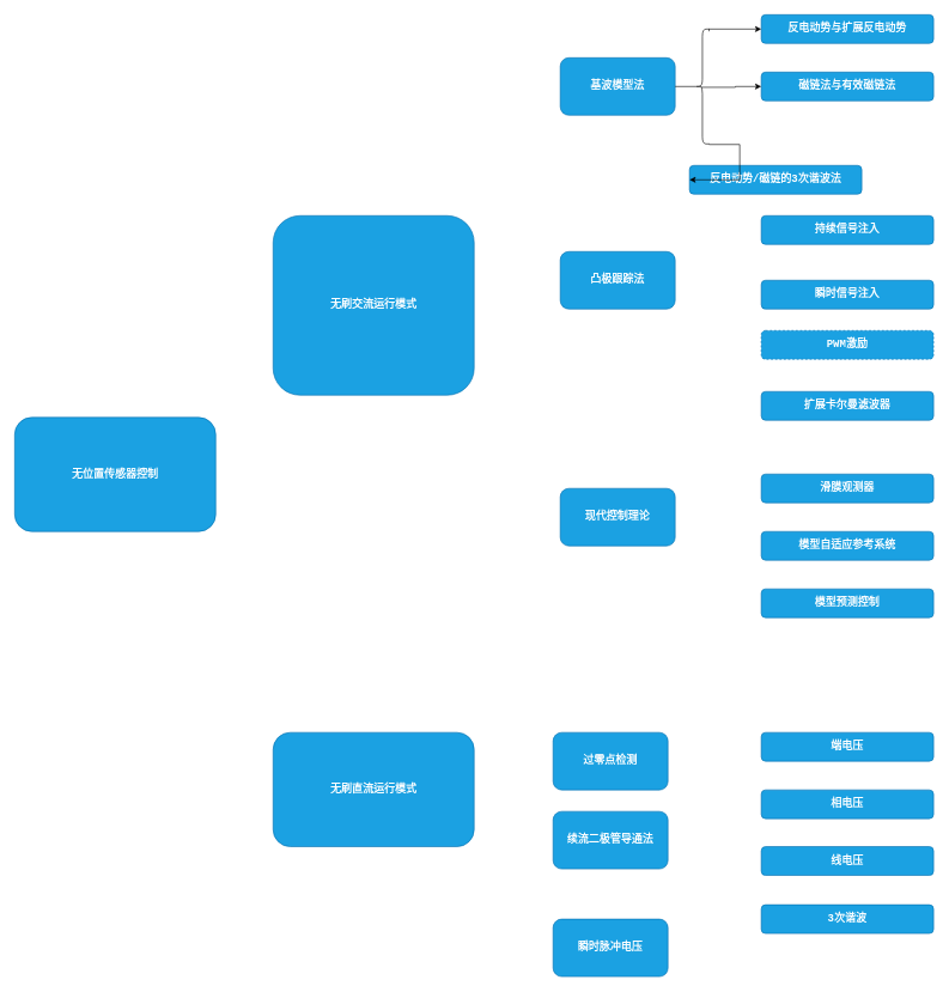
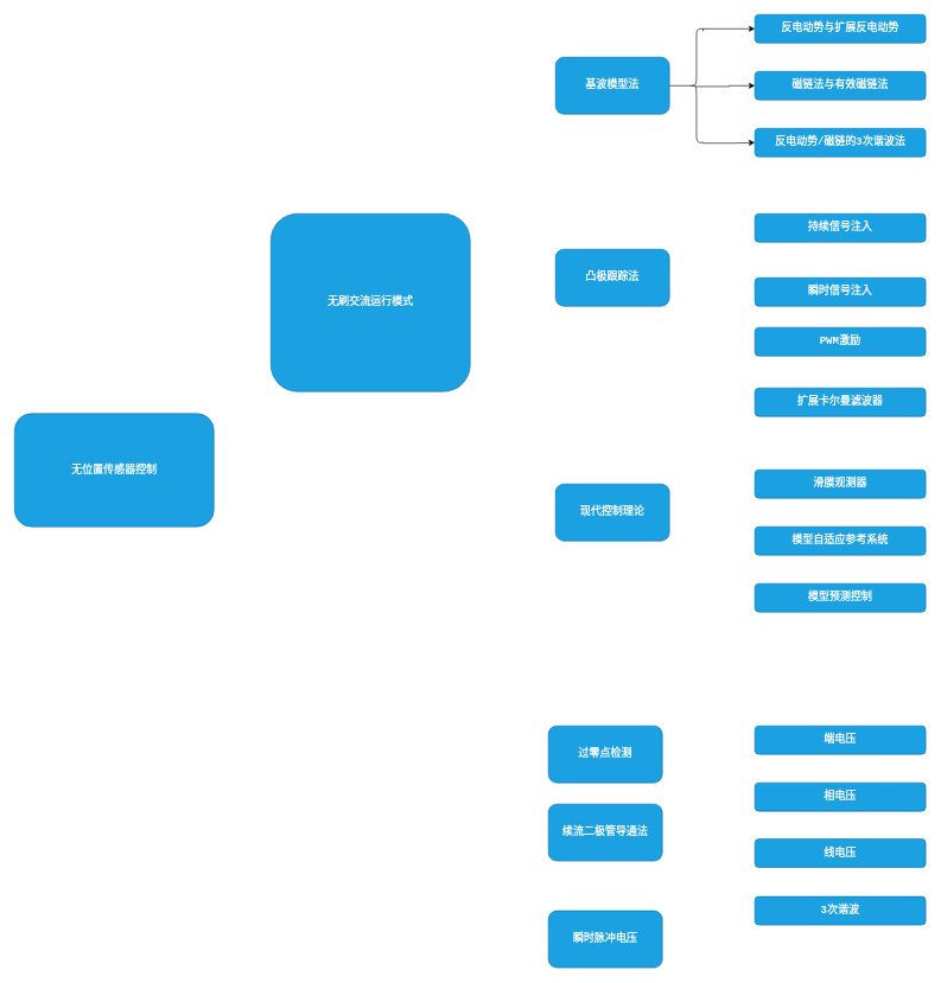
  <mxCell id="0" />
  <mxCell id="1" parent="0" />
  <mxCell id="2" value="&lt;div style=&quot;font-family: Consolas, &amp;quot;Courier New&amp;quot;, monospace; font-size: 15px; line-height: 19px; white-space: pre;&quot;&gt;&lt;div style=&quot;line-height: 19px; font-size: 15px;&quot;&gt;&lt;div style=&quot;line-height: 19px; font-size: 15px;&quot;&gt;无位置传感器控制&lt;/div&gt;&lt;/div&gt;&lt;/div&gt;" style="rounded=1;whiteSpace=wrap;html=1;fontSize=15;fontStyle=1;fillColor=#1ba1e2;fontColor=#ffffff;strokeColor=#006EAF;" vertex="1" parent="1"><mxGeometry x="20" y="581" width="280" height="159" as="geometry" /></mxCell>
  <mxCell id="3" value="&lt;div style=&quot;font-family: Consolas, &amp;quot;Courier New&amp;quot;, monospace; font-size: 15px; line-height: 19px; white-space: pre;&quot;&gt;&lt;div style=&quot;line-height: 19px; font-size: 15px;&quot;&gt;&lt;div style=&quot;line-height: 19px; font-size: 15px;&quot;&gt;无刷交流运行模式&lt;/div&gt;&lt;/div&gt;&lt;/div&gt;" style="rounded=1;whiteSpace=wrap;html=1;fontSize=15;fontStyle=1;fillColor=#1ba1e2;fontColor=#ffffff;strokeColor=#006EAF;" vertex="1" parent="1"><mxGeometry x="380" y="300" width="280" height="250" as="geometry" /></mxCell>
- <mxCell id="4" value="&lt;div style=&quot;font-family: Consolas, &amp;quot;Courier New&amp;quot;, monospace; font-size: 15px; line-height: 19px; white-space: pre;&quot;&gt;&lt;div style=&quot;line-height: 19px; font-size: 15px;&quot;&gt;&lt;div style=&quot;line-height: 19px; font-size: 15px;&quot;&gt;无刷直流运行模式&lt;/div&gt;&lt;/div&gt;&lt;/div&gt;" style="rounded=1;whiteSpace=wrap;html=1;fontSize=15;fontStyle=1;fillColor=#1ba1e2;fontColor=#ffffff;strokeColor=#006EAF;" vertex="1" parent="1"><mxGeometry x="380" y="1020" width="280" height="159" as="geometry" /></mxCell>
  <mxCell id="5" value="&lt;div style=&quot;font-family: Consolas, &amp;quot;Courier New&amp;quot;, monospace; font-size: 15px; line-height: 19px; white-space: pre;&quot;&gt;&lt;div style=&quot;line-height: 19px; font-size: 15px;&quot;&gt;&lt;div style=&quot;line-height: 19px; font-size: 15px;&quot;&gt;基波模型法&lt;/div&gt;&lt;/div&gt;&lt;/div&gt;" style="rounded=1;whiteSpace=wrap;html=1;fontSize=15;fontStyle=1;fillColor=#1ba1e2;fontColor=#ffffff;strokeColor=#006EAF;" vertex="1" parent="1"><mxGeometry x="780" y="80" width="160" height="80" as="geometry" /></mxCell>
  <mxCell id="6" value="&lt;div style=&quot;font-family: Consolas, &amp;quot;Courier New&amp;quot;, monospace; font-size: 15px; line-height: 19px; white-space: pre;&quot;&gt;&lt;div style=&quot;line-height: 19px; font-size: 15px;&quot;&gt;&lt;div style=&quot;line-height: 19px; font-size: 15px;&quot;&gt;反电动势与扩展反电动势&lt;/div&gt;&lt;/div&gt;&lt;/div&gt;" style="rounded=1;whiteSpace=wrap;html=1;fontSize=15;fontStyle=1;fillColor=#1ba1e2;fontColor=#ffffff;strokeColor=#006EAF;" vertex="1" parent="1"><mxGeometry x="1060" y="20" width="240" height="40" as="geometry" /></mxCell>
  <mxCell id="7" value="&lt;div style=&quot;font-family: Consolas, &amp;quot;Courier New&amp;quot;, monospace; font-size: 15px; line-height: 19px; white-space: pre;&quot;&gt;&lt;div style=&quot;line-height: 19px; font-size: 15px;&quot;&gt;&lt;div style=&quot;line-height: 19px; font-size: 15px;&quot;&gt;磁链法与有效磁链法&lt;/div&gt;&lt;/div&gt;&lt;/div&gt;" style="rounded=1;whiteSpace=wrap;html=1;fontSize=15;fontStyle=1;fillColor=#1ba1e2;fontColor=#ffffff;strokeColor=#006EAF;" vertex="1" parent="1"><mxGeometry x="1060" y="100" width="240" height="40" as="geometry" /></mxCell>
- <mxCell id="8" value="&lt;div style=&quot;font-family: Consolas, &amp;quot;Courier New&amp;quot;, monospace; font-size: 15px; line-height: 19px; white-space: pre;&quot;&gt;&lt;div style=&quot;line-height: 19px; font-size: 15px;&quot;&gt;&lt;div style=&quot;line-height: 19px; font-size: 15px;&quot;&gt;反电动势/磁链的3次谐波法&lt;/div&gt;&lt;/div&gt;&lt;/div&gt;" style="rounded=1;whiteSpace=wrap;html=1;fontSize=15;fontStyle=1;fillColor=#1ba1e2;fontColor=#ffffff;strokeColor=#006EAF;" vertex="1" parent="1"><mxGeometry x="960" y="230" width="240" height="40" as="geometry" /></mxCell>
+ <mxCell id="8" value="&lt;div style=&quot;font-family: Consolas, &amp;quot;Courier New&amp;quot;, monospace; font-size: 15px; line-height: 19px; white-space: pre;&quot;&gt;&lt;div style=&quot;line-height: 19px; font-size: 15px;&quot;&gt;&lt;div style=&quot;line-height: 19px; font-size: 15px;&quot;&gt;反电动势/磁链的3次谐波法&lt;/div&gt;&lt;/div&gt;&lt;/div&gt;" style="rounded=1;whiteSpace=wrap;html=1;fontSize=15;fontStyle=1;fillColor=#1ba1e2;fontColor=#ffffff;strokeColor=#006EAF;" vertex="1" parent="1"><mxGeometry x="1060" y="180" width="240" height="40" as="geometry" /></mxCell>
  <mxCell id="9" value="&lt;div style=&quot;font-family: Consolas, &amp;quot;Courier New&amp;quot;, monospace; font-size: 15px; line-height: 19px; white-space: pre;&quot;&gt;&lt;div style=&quot;line-height: 19px; font-size: 15px;&quot;&gt;&lt;div style=&quot;line-height: 19px; font-size: 15px;&quot;&gt;凸极跟踪法&lt;/div&gt;&lt;/div&gt;&lt;/div&gt;" style="rounded=1;whiteSpace=wrap;html=1;fontSize=15;fontStyle=1;fillColor=#1ba1e2;fontColor=#ffffff;strokeColor=#006EAF;" vertex="1" parent="1"><mxGeometry x="780" y="350" width="160" height="80" as="geometry" /></mxCell>
  <mxCell id="10" value="&lt;div style=&quot;font-family: Consolas, &amp;quot;Courier New&amp;quot;, monospace; font-size: 15px; line-height: 19px; white-space: pre;&quot;&gt;&lt;div style=&quot;line-height: 19px; font-size: 15px;&quot;&gt;&lt;div style=&quot;line-height: 19px; font-size: 15px;&quot;&gt;现代控制理论&lt;/div&gt;&lt;/div&gt;&lt;/div&gt;" style="rounded=1;whiteSpace=wrap;html=1;fontSize=15;fontStyle=1;fillColor=#1ba1e2;fontColor=#ffffff;strokeColor=#006EAF;" vertex="1" parent="1"><mxGeometry x="780" y="680" width="160" height="80" as="geometry" /></mxCell>
  <mxCell id="11" value="&lt;div style=&quot;font-family: Consolas, &amp;quot;Courier New&amp;quot;, monospace; font-size: 15px; line-height: 19px; white-space: pre;&quot;&gt;&lt;div style=&quot;line-height: 19px; font-size: 15px;&quot;&gt;&lt;div style=&quot;line-height: 19px; font-size: 15px;&quot;&gt;持续信号注入&lt;/div&gt;&lt;/div&gt;&lt;/div&gt;" style="rounded=1;whiteSpace=wrap;html=1;fontSize=15;fontStyle=1;fillColor=#1ba1e2;fontColor=#ffffff;strokeColor=#006EAF;" vertex="1" parent="1"><mxGeometry x="1060" y="300" width="240" height="40" as="geometry" /></mxCell>
  <mxCell id="12" value="&lt;div style=&quot;font-family: Consolas, &amp;quot;Courier New&amp;quot;, monospace; font-size: 15px; line-height: 19px; white-space: pre;&quot;&gt;&lt;div style=&quot;line-height: 19px; font-size: 15px;&quot;&gt;&lt;div style=&quot;line-height: 19px; font-size: 15px;&quot;&gt;瞬时信号注入&lt;/div&gt;&lt;/div&gt;&lt;/div&gt;" style="rounded=1;whiteSpace=wrap;html=1;fontSize=15;fontStyle=1;fillColor=#1ba1e2;fontColor=#ffffff;strokeColor=#006EAF;" vertex="1" parent="1"><mxGeometry x="1060" y="390" width="240" height="40" as="geometry" /></mxCell>
- <mxCell id="13" value="&lt;div style=&quot;font-family: Consolas, &amp;quot;Courier New&amp;quot;, monospace; font-size: 15px; line-height: 19px; white-space: pre;&quot;&gt;&lt;div style=&quot;line-height: 19px; font-size: 15px;&quot;&gt;&lt;div style=&quot;line-height: 19px; font-size: 15px;&quot;&gt;PWM激励&lt;/div&gt;&lt;/div&gt;&lt;/div&gt;" style="rounded=1;whiteSpace=wrap;html=1;fontSize=15;fontStyle=1;fillColor=#1ba1e2;fontColor=#ffffff;strokeColor=#006EAF;dashed=1;" vertex="1" parent="1"><mxGeometry x="1060" y="460" width="240" height="40" as="geometry" /></mxCell>
+ <mxCell id="13" value="&lt;div style=&quot;font-family: Consolas, &amp;quot;Courier New&amp;quot;, monospace; font-size: 15px; line-height: 19px; white-space: pre;&quot;&gt;&lt;div style=&quot;line-height: 19px; font-size: 15px;&quot;&gt;&lt;div style=&quot;line-height: 19px; font-size: 15px;&quot;&gt;PWM激励&lt;/div&gt;&lt;/div&gt;&lt;/div&gt;" style="rounded=1;whiteSpace=wrap;html=1;fontSize=15;fontStyle=1;fillColor=#1ba1e2;fontColor=#ffffff;strokeColor=#006EAF;" vertex="1" parent="1"><mxGeometry x="1060" y="460" width="240" height="40" as="geometry" /></mxCell>
  <mxCell id="14" value="&lt;div style=&quot;font-family: Consolas, &amp;quot;Courier New&amp;quot;, monospace; font-size: 15px; line-height: 19px; white-space: pre;&quot;&gt;&lt;div style=&quot;line-height: 19px; font-size: 15px;&quot;&gt;&lt;div style=&quot;line-height: 19px; font-size: 15px;&quot;&gt;扩展卡尔曼滤波器&lt;/div&gt;&lt;/div&gt;&lt;/div&gt;" style="rounded=1;whiteSpace=wrap;html=1;fontSize=15;fontStyle=1;fillColor=#1ba1e2;fontColor=#ffffff;strokeColor=#006EAF;" vertex="1" parent="1"><mxGeometry x="1060" y="545" width="240" height="40" as="geometry" /></mxCell>
  <mxCell id="15" value="&lt;div style=&quot;font-family: Consolas, &amp;quot;Courier New&amp;quot;, monospace; font-size: 15px; line-height: 19px; white-space: pre;&quot;&gt;&lt;div style=&quot;line-height: 19px; font-size: 15px;&quot;&gt;&lt;div style=&quot;line-height: 19px; font-size: 15px;&quot;&gt;滑膜观测器&lt;/div&gt;&lt;/div&gt;&lt;/div&gt;" style="rounded=1;whiteSpace=wrap;html=1;fontSize=15;fontStyle=1;fillColor=#1ba1e2;fontColor=#ffffff;strokeColor=#006EAF;" vertex="1" parent="1"><mxGeometry x="1060" y="660" width="240" height="40" as="geometry" /></mxCell>
  <mxCell id="16" value="&lt;div style=&quot;font-family: Consolas, &amp;quot;Courier New&amp;quot;, monospace; font-size: 15px; line-height: 19px; white-space: pre;&quot;&gt;&lt;div style=&quot;line-height: 19px; font-size: 15px;&quot;&gt;&lt;div style=&quot;line-height: 19px; font-size: 15px;&quot;&gt;模型自适应参考系统&lt;/div&gt;&lt;/div&gt;&lt;/div&gt;" style="rounded=1;whiteSpace=wrap;html=1;fontSize=15;fontStyle=1;fillColor=#1ba1e2;fontColor=#ffffff;strokeColor=#006EAF;" vertex="1" parent="1"><mxGeometry x="1060" y="740" width="240" height="40" as="geometry" /></mxCell>
  <mxCell id="17" value="&lt;div style=&quot;font-family: Consolas, &amp;quot;Courier New&amp;quot;, monospace; font-size: 15px; line-height: 19px; white-space: pre;&quot;&gt;&lt;div style=&quot;line-height: 19px; font-size: 15px;&quot;&gt;&lt;div style=&quot;line-height: 19px; font-size: 15px;&quot;&gt;模型预测控制&lt;/div&gt;&lt;/div&gt;&lt;/div&gt;" style="rounded=1;whiteSpace=wrap;html=1;fontSize=15;fontStyle=1;fillColor=#1ba1e2;fontColor=#ffffff;strokeColor=#006EAF;" vertex="1" parent="1"><mxGeometry x="1060" y="820" width="240" height="40" as="geometry" /></mxCell>
  <mxCell id="18" value="&lt;div style=&quot;font-family: Consolas, &amp;quot;Courier New&amp;quot;, monospace; font-size: 15px; line-height: 19px; white-space: pre;&quot;&gt;&lt;div style=&quot;line-height: 19px; font-size: 15px;&quot;&gt;&lt;div style=&quot;line-height: 19px; font-size: 15px;&quot;&gt;过零点检测&lt;/div&gt;&lt;/div&gt;&lt;/div&gt;" style="rounded=1;whiteSpace=wrap;html=1;fontSize=15;fontStyle=1;fillColor=#1ba1e2;fontColor=#ffffff;strokeColor=#006EAF;" vertex="1" parent="1"><mxGeometry x="770" y="1020" width="160" height="80" as="geometry" /></mxCell>
  <mxCell id="19" value="&lt;div style=&quot;font-family: Consolas, &amp;quot;Courier New&amp;quot;, monospace; font-size: 15px; line-height: 19px; white-space: pre;&quot;&gt;&lt;div style=&quot;line-height: 19px; font-size: 15px;&quot;&gt;&lt;div style=&quot;line-height: 19px; font-size: 15px;&quot;&gt;续流二极管导通法&lt;/div&gt;&lt;/div&gt;&lt;/div&gt;" style="rounded=1;whiteSpace=wrap;html=1;fontSize=15;fontStyle=1;fillColor=#1ba1e2;fontColor=#ffffff;strokeColor=#006EAF;" vertex="1" parent="1"><mxGeometry x="770" y="1130" width="160" height="80" as="geometry" /></mxCell>
  <mxCell id="20" value="&lt;div style=&quot;font-family: Consolas, &amp;quot;Courier New&amp;quot;, monospace; font-size: 15px; line-height: 19px; white-space: pre;&quot;&gt;&lt;div style=&quot;line-height: 19px; font-size: 15px;&quot;&gt;&lt;div style=&quot;line-height: 19px; font-size: 15px;&quot;&gt;瞬时脉冲电压&lt;/div&gt;&lt;/div&gt;&lt;/div&gt;" style="rounded=1;whiteSpace=wrap;html=1;fontSize=15;fontStyle=1;fillColor=#1ba1e2;fontColor=#ffffff;strokeColor=#006EAF;" vertex="1" parent="1"><mxGeometry x="770" y="1280" width="160" height="80" as="geometry" /></mxCell>
  <mxCell id="21" value="&lt;div style=&quot;font-family: Consolas, &amp;quot;Courier New&amp;quot;, monospace; font-size: 15px; line-height: 19px; white-space: pre;&quot;&gt;&lt;div style=&quot;line-height: 19px; font-size: 15px;&quot;&gt;&lt;div style=&quot;line-height: 19px; font-size: 15px;&quot;&gt;端电压&lt;/div&gt;&lt;/div&gt;&lt;/div&gt;" style="rounded=1;whiteSpace=wrap;html=1;fontSize=15;fontStyle=1;fillColor=#1ba1e2;fontColor=#ffffff;strokeColor=#006EAF;" vertex="1" parent="1"><mxGeometry x="1060" y="1020" width="240" height="40" as="geometry" /></mxCell>
  <mxCell id="22" value="&lt;div style=&quot;font-family: Consolas, &amp;quot;Courier New&amp;quot;, monospace; font-size: 15px; line-height: 19px; white-space: pre;&quot;&gt;&lt;div style=&quot;line-height: 19px; font-size: 15px;&quot;&gt;&lt;div style=&quot;line-height: 19px; font-size: 15px;&quot;&gt;相电压&lt;/div&gt;&lt;/div&gt;&lt;/div&gt;" style="rounded=1;whiteSpace=wrap;html=1;fontSize=15;fontStyle=1;fillColor=#1ba1e2;fontColor=#ffffff;strokeColor=#006EAF;" vertex="1" parent="1"><mxGeometry x="1060" y="1100" width="240" height="40" as="geometry" /></mxCell>
  <mxCell id="23" value="&lt;div style=&quot;font-family: Consolas, &amp;quot;Courier New&amp;quot;, monospace; font-size: 15px; line-height: 19px; white-space: pre;&quot;&gt;&lt;div style=&quot;line-height: 19px; font-size: 15px;&quot;&gt;&lt;div style=&quot;line-height: 19px; font-size: 15px;&quot;&gt;线电压&lt;/div&gt;&lt;/div&gt;&lt;/div&gt;" style="rounded=1;whiteSpace=wrap;html=1;fontSize=15;fontStyle=1;fillColor=#1ba1e2;fontColor=#ffffff;strokeColor=#006EAF;" vertex="1" parent="1"><mxGeometry x="1060" y="1179" width="240" height="40" as="geometry" /></mxCell>
  <mxCell id="24" value="&lt;div style=&quot;font-family: Consolas, &amp;quot;Courier New&amp;quot;, monospace; font-size: 15px; line-height: 19px; white-space: pre;&quot;&gt;&lt;div style=&quot;line-height: 19px; font-size: 15px;&quot;&gt;&lt;div style=&quot;line-height: 19px; font-size: 15px;&quot;&gt;3次谐波&lt;/div&gt;&lt;/div&gt;&lt;/div&gt;" style="rounded=1;whiteSpace=wrap;html=1;fontSize=15;fontStyle=1;fillColor=#1ba1e2;fontColor=#ffffff;strokeColor=#006EAF;" vertex="1" parent="1"><mxGeometry x="1060" y="1260" width="240" height="40" as="geometry" /></mxCell>
  <mxCell id="25" style="edgeStyle=orthogonalEdgeStyle;rounded=0;orthogonalLoop=1;jettySize=auto;html=1;exitX=0.1;exitY=0.5;exitDx=0;exitDy=0;exitPerimeter=0;entryX=1;entryY=0.5;entryDx=0;entryDy=0;endArrow=none;endFill=0;" edge="1" parent="1" source="29" target="5"><mxGeometry relative="1" as="geometry"><mxPoint x="963" y="120" as="sourcePoint" /></mxGeometry></mxCell>
  <mxCell id="26" style="edgeStyle=orthogonalEdgeStyle;rounded=0;orthogonalLoop=1;jettySize=auto;html=1;exitX=0.964;exitY=1.005;exitDx=0;exitDy=0;exitPerimeter=0;entryX=0;entryY=0.5;entryDx=0;entryDy=0;" edge="1" parent="1" source="29" target="8"><mxGeometry relative="1" as="geometry"><mxPoint x="1013" y="200" as="sourcePoint" /><Array as="points"><mxPoint x="1030" y="201" /></Array></mxGeometry></mxCell>
  <mxCell id="27" style="edgeStyle=orthogonalEdgeStyle;rounded=0;orthogonalLoop=1;jettySize=auto;html=1;exitX=0.393;exitY=0.507;exitDx=0;exitDy=0;exitPerimeter=0;entryX=0;entryY=0.5;entryDx=0;entryDy=0;" edge="1" parent="1" source="29" target="7"><mxGeometry relative="1" as="geometry"><mxPoint x="986.7" y="120.32" as="sourcePoint" /></mxGeometry></mxCell>
  <mxCell id="28" style="edgeStyle=orthogonalEdgeStyle;rounded=0;orthogonalLoop=1;jettySize=auto;html=1;exitX=0.964;exitY=0.02;exitDx=0;exitDy=0;exitPerimeter=0;entryX=0;entryY=0.5;entryDx=0;entryDy=0;" edge="1" parent="1" source="29" target="6"><mxGeometry relative="1" as="geometry"><mxPoint x="1013" y="40" as="sourcePoint" /><Array as="points"><mxPoint x="987" y="40" /></Array></mxGeometry></mxCell>
  <mxCell id="29" value="" style="shape=curlyBracket;whiteSpace=wrap;html=1;rounded=1;labelPosition=left;verticalLabelPosition=middle;align=right;verticalAlign=middle;" vertex="1" parent="1"><mxGeometry x="968" y="40" width="20" height="160" as="geometry" /></mxCell>
